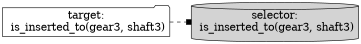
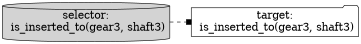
  digraph {
    fontname="times-roman"
    ordering=out
    rankdir=LR
    node [fontcolor=black fontname="times-roman" fontsize=18 style=filled]
    n1 [fillcolor=lightgrey label="selector:\n is_inserted_to(gear3, shaft3)" shape=cylinder]
    n2 [fillcolor=white label="target:\n is_inserted_to(gear3, shaft3)" shape=folder]
-   n2 -> n1 [fontname="times-roman" color=black style=dashed arrowhead=box]
+   n1 -> n2 [fontname="times-roman" color=black style=dashed arrowhead=box]
  }
